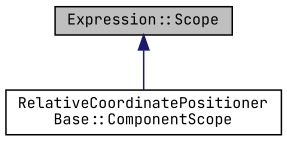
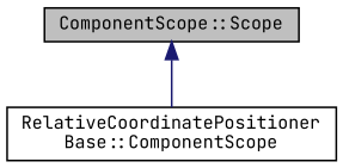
  digraph {
    fontname="JetBrains Mono"
    node [color=black fontname="JetBrains Mono" fontsize=10 shape=record]
-   n1 [fillcolor=grey75 fontcolor=black height=0.2 label="Expression::Scope" style=filled width=0.4]
+   n1 [fillcolor=grey75 fontcolor=black height=0.2 label="ComponentScope::Scope" style=filled width=0.4]
    n2 [height=0.2 label="RelativeCoordinatePositioner\lBase::ComponentScope" width=0.4]
    n1 -> n2 [color=midnightblue dir=back fontname="JetBrains Mono" fontsize=10 labelfontname=Helvetica labelfontsize=10 style=solid]
  }
